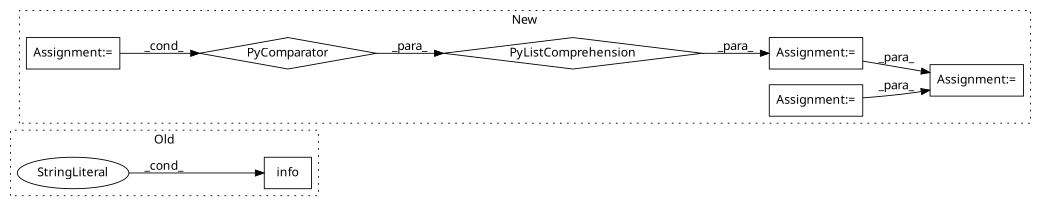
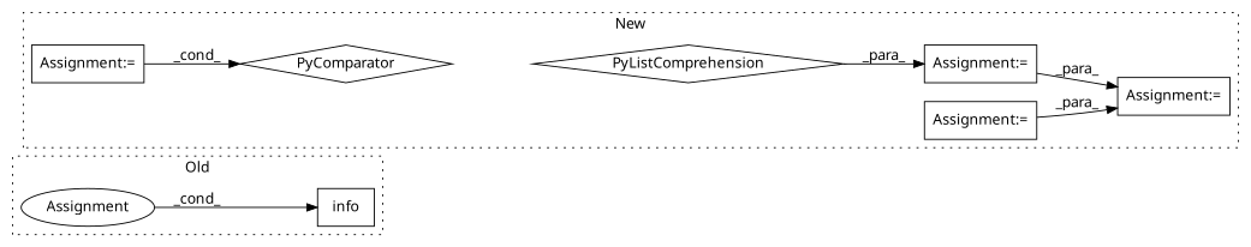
  digraph {
    fontname="Noto Sans"
    rankdir=LR
    node [a=7 fontname="Noto Sans" l=31 s=4888 shape=box]
    edge [fontname="Noto Sans"]
    n1 [a=32 l="5,1" label=info s="3712,3739"]
-   n2 [a=45 l=22 label=StringLiteral s=3717 shape=ellipse]
+   n2 [a=45 l=22 label=Assignment s=3717 shape=ellipse]
    n3 [a=113 label=PyComparator shape=diamond]
    n4 [label="Assignment:="]
    n5 [a=109 l=119 label=PyListComprehension s=4808 shape=diamond]
    n6 [l=18 label="Assignment:=" s=4790]
    n7 [l=2 label="Assignment:=" s=4940]
    n8 [l=1 label="Assignment:=" s=4408]
    subgraph cluster_1 {
      label=Old
      style=dotted
      n1
      n2
    }
    subgraph cluster_2 {
      label=New
      style=dotted
      n3
      n4
      n5
      n6
      n7
      n8
    }
    n2 -> n1 [label=_cond_]
-   n3 -> n5 [label=_para_]
    n4 -> n3 [label=_cond_]
    n5 -> n6 [label=_para_]
    n6 -> n7 [label=_para_]
    n8 -> n7 [label=_para_]
  }
